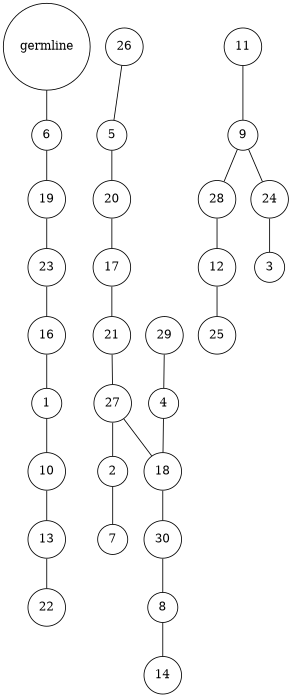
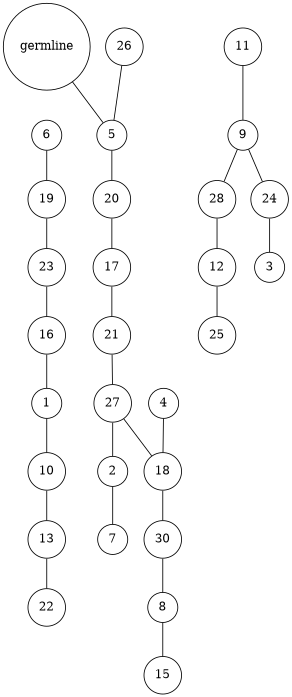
  graph {
    rankdir=UD
    splines=line
    node [shape=circle]
    n1 [label=germline]
    n2 [label=6]
    n3 [label=19]
    n4 [label=23]
    n5 [label=16]
    n6 [label=1]
    n7 [label=10]
    n8 [label=13]
    n9 [label=22]
    n10 [label=26]
    n11 [label=5]
    n12 [label=20]
    n13 [label=17]
    n14 [label=21]
    n15 [label=27]
    n16 [label=2]
    n17 [label=18]
-   n18 [label=29]
    n19 [label=4]
    n20 [label=7]
    n21 [label=30]
    n22 [label=8]
-   n23 [label=14]
+   n23 [label=15]
    n24 [label=28]
    n25 [label=12]
    n26 [label=25]
    n27 [label=11]
    n28 [label=9]
    n29 [label=24]
    n30 [label=3]
-   n1 -- n2
+   n1 -- n11
    n2 -- n3
    n3 -- n4
    n4 -- n5
    n5 -- n6
    n6 -- n7
    n7 -- n8
    n8 -- n9
    n10 -- n11
    n11 -- n12
    n12 -- n13
    n13 -- n14
    n14 -- n15
    n15 -- n16
    n15 -- n17
    n16 -- n20
    n17 -- n21
-   n18 -- n19
    n19 -- n17
    n21 -- n22
    n22 -- n23
    n24 -- n25
    n25 -- n26
    n27 -- n28
    n28 -- n24
    n28 -- n29
    n29 -- n30
  }
